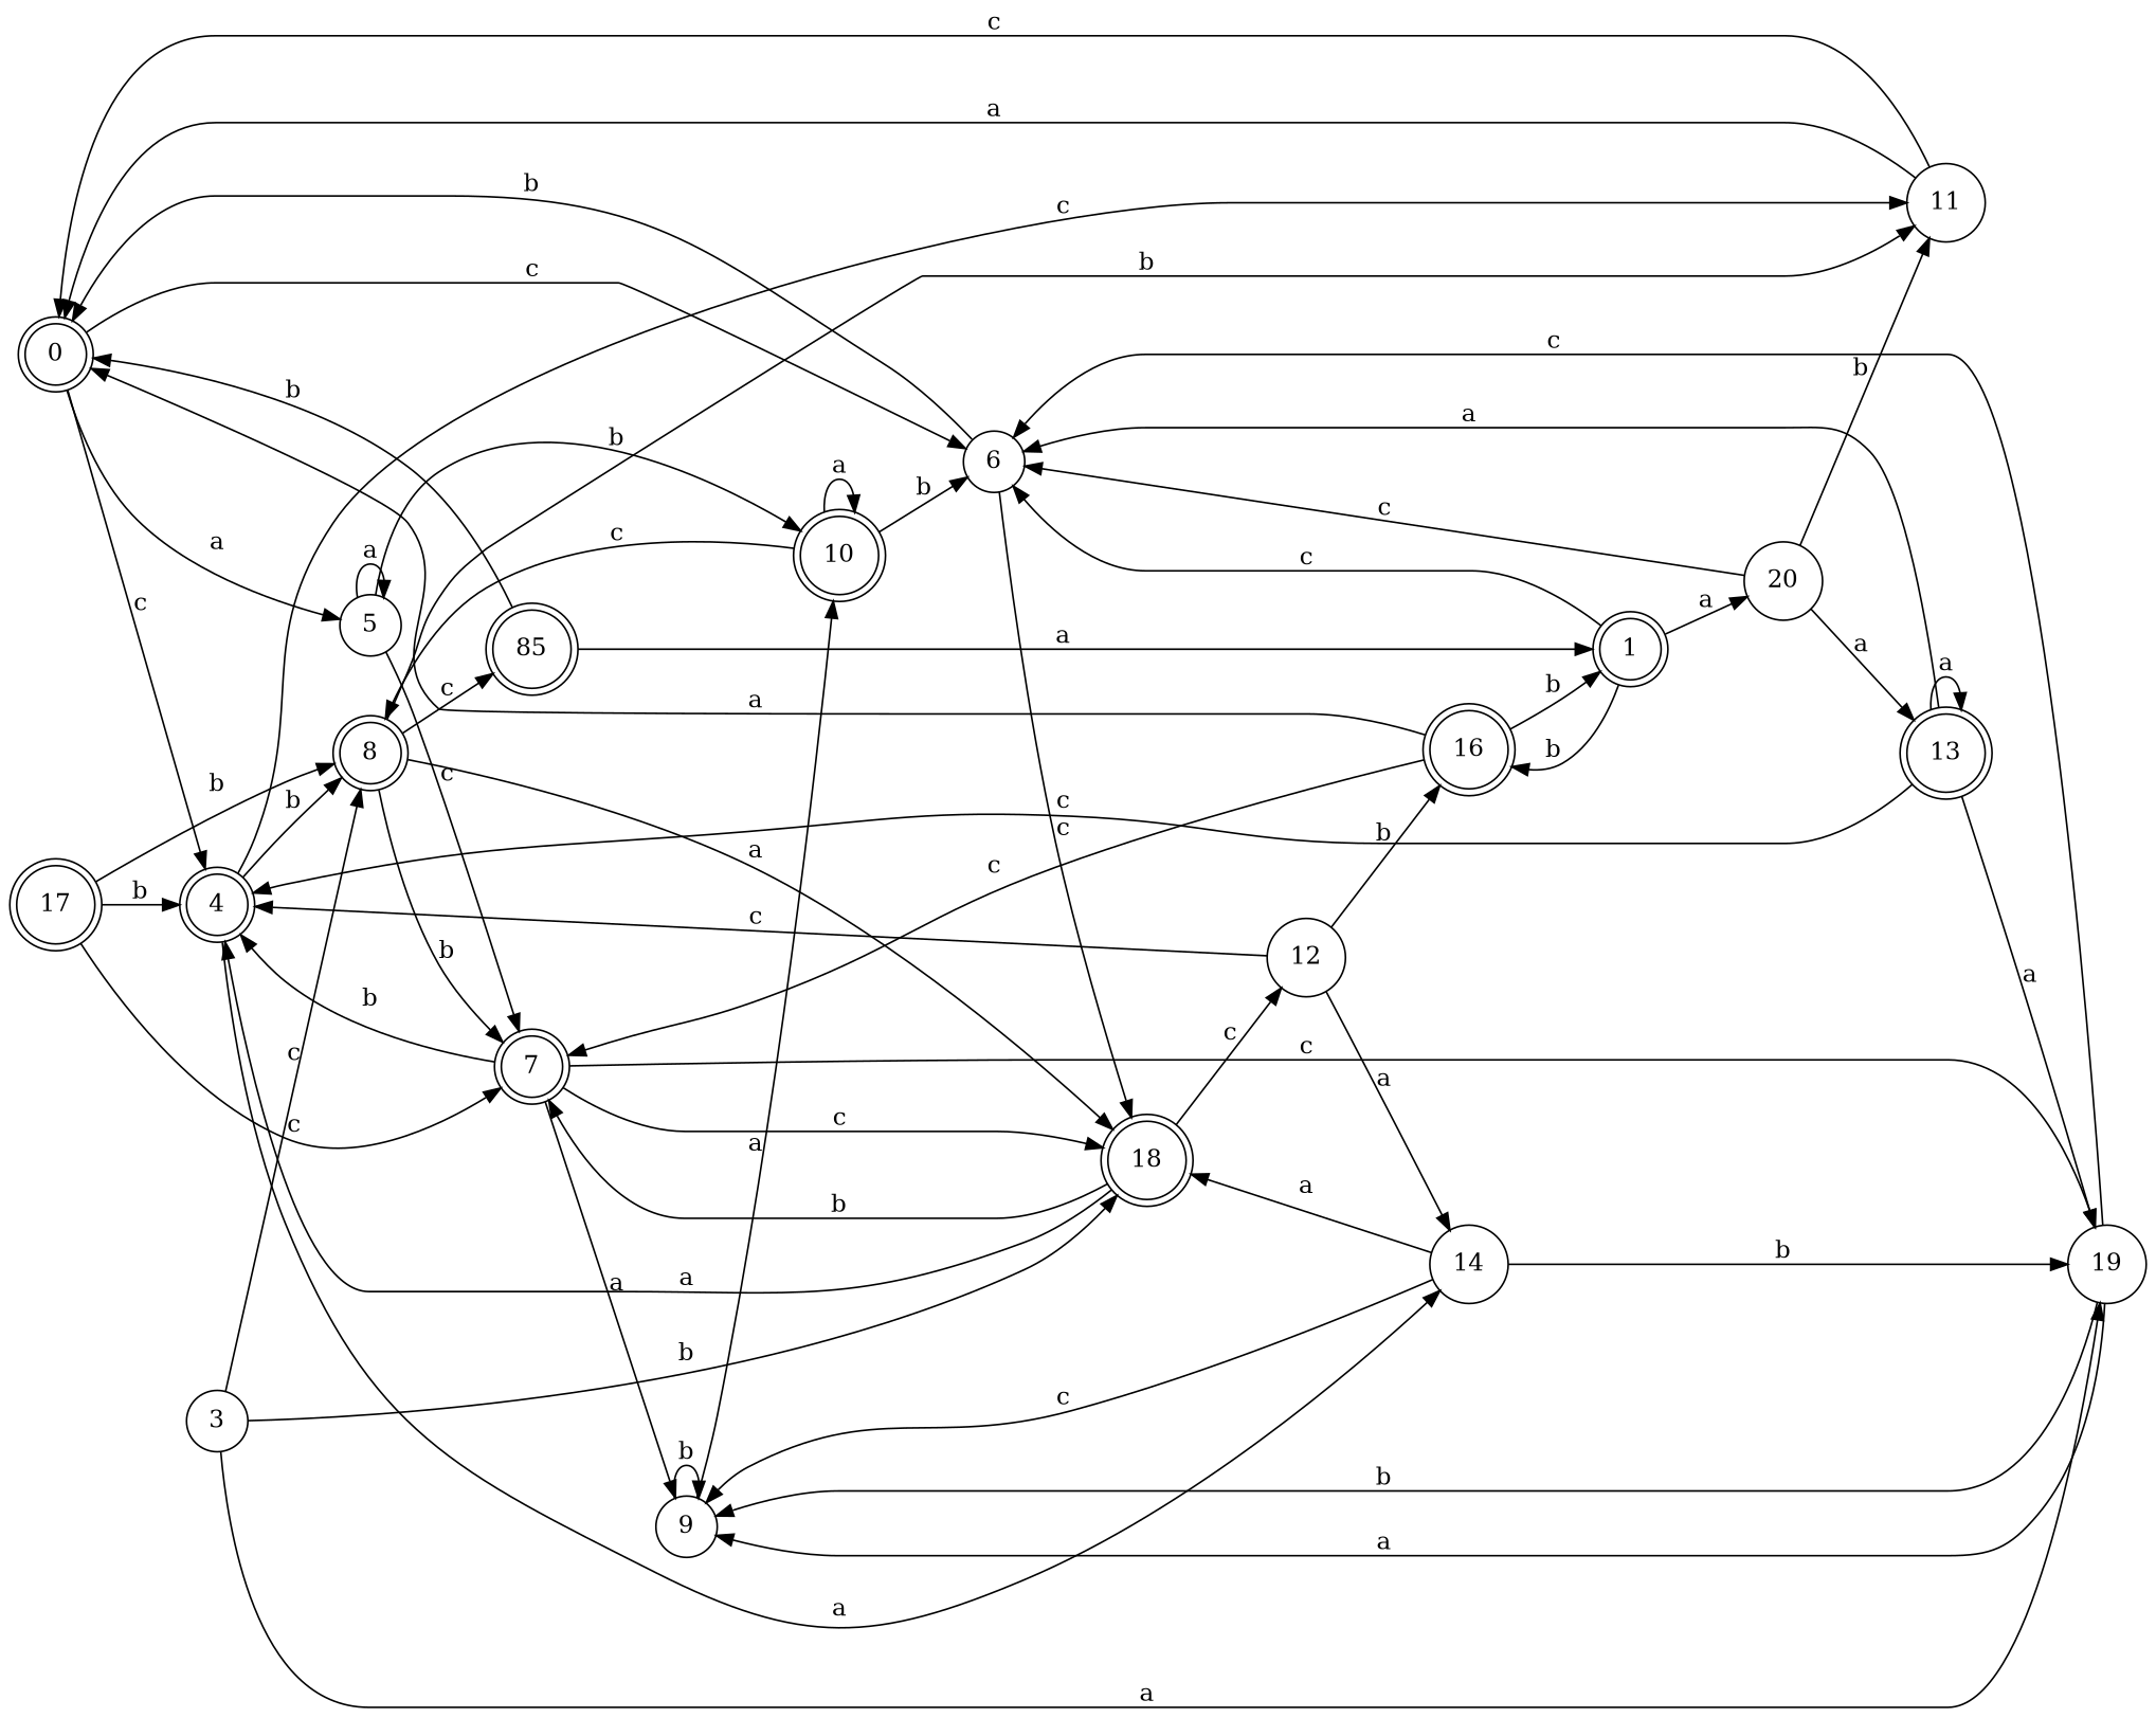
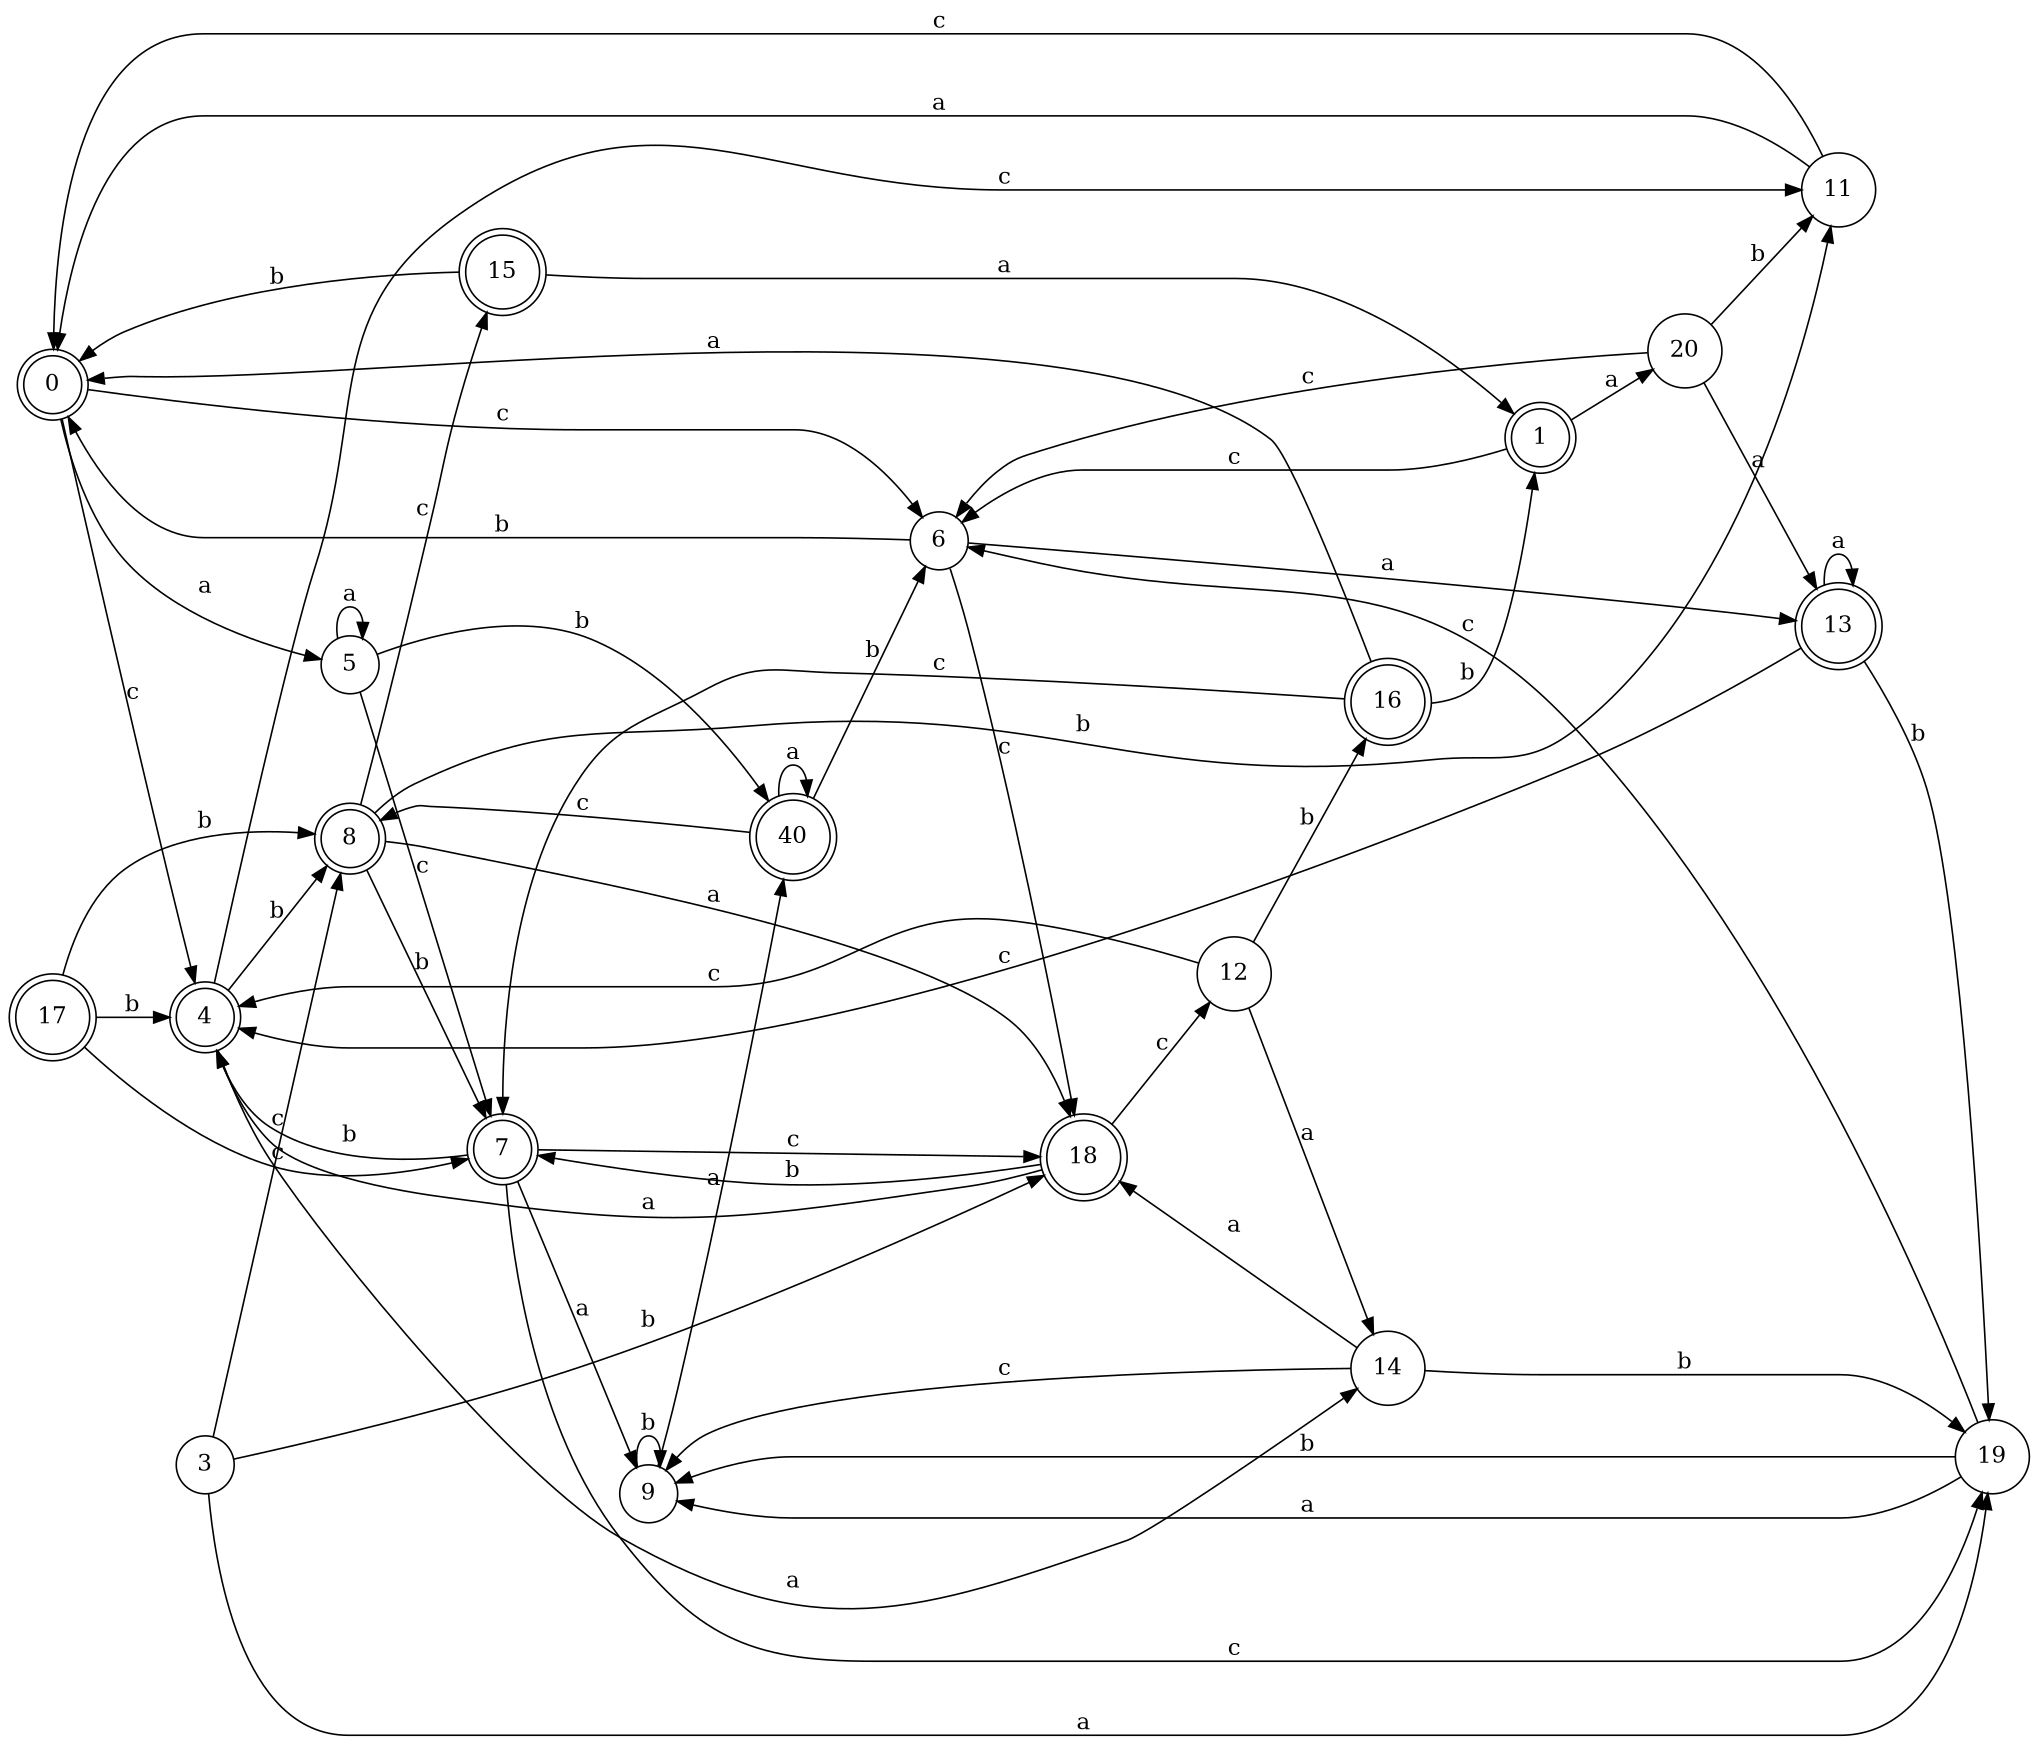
  digraph {
    rankdir=LR
    node [color=black fillcolor=white shape=doublecircle style=filled]
    n1 [label=0]
    n2 [label=4 style="rounded,filled"]
    n3 [label=5 shape=circle]
    n4 [label=6 shape=circle]
    n5 [label=8 style="rounded,filled"]
    n6 [label=11 shape=circle]
    n7 [label=14 shape=circle]
    n8 [label=7 style="rounded,filled"]
-   n9 [label=10 style="rounded,filled"]
+   n9 [label=40 style="rounded,filled"]
    n10 [label=18]
    n11 [label=13 style="rounded,filled"]
    n12 [label=1 style="rounded,filled"]
    n13 [label=16 style="rounded,filled"]
    n14 [label=20 shape=circle]
    n15 [label=3 shape=circle style="rounded,filled"]
    n16 [label=19 shape=circle]
-   n17 [label=85 style="rounded,filled"]
+   n17 [label=15 style="rounded,filled"]
    n18 [label=12 shape=circle]
    n19 [label=9 shape=circle]
    n20 [label=17 style="rounded,filled"]
    n1 -> n2 [label=c]
    n1 -> n3 [label=a]
    n1 -> n4 [label=c]
    n2 -> n5 [label=b]
    n2 -> n6 [label=c]
    n2 -> n7 [label=a]
    n3 -> n3 [label=a]
    n3 -> n8 [label=c]
    n3 -> n9 [label=b]
    n4 -> n1 [label=b]
    n4 -> n10 [label=c]
-   n11 -> n4 [label=a]
+   n4 -> n11 [label=a]
    n5 -> n6 [label=b]
    n5 -> n8 [label=b]
    n5 -> n10 [label=a]
    n5 -> n17 [label=c]
    n6 -> n1 [label=a]
    n6 -> n1 [label=c]
    n7 -> n10 [label=a]
    n7 -> n16 [label=b]
    n7 -> n19 [label=c]
    n8 -> n2 [label=b]
    n8 -> n10 [label=c]
    n8 -> n16 [label=c]
    n8 -> n19 [label=a]
    n9 -> n4 [label=b]
    n9 -> n5 [label=c]
    n9 -> n9 [label=a]
    n10 -> n2 [label=a]
    n10 -> n8 [label=b]
    n10 -> n18 [label=c]
    n11 -> n2 [label=c]
    n11 -> n11 [label=a]
-   n11 -> n16 [label=a]
+   n11 -> n16 [label=b]
    n12 -> n4 [label=c]
-   n12 -> n13 [label=b]
    n12 -> n14 [label=a]
    n13 -> n1 [label=a]
    n13 -> n8 [label=c]
    n13 -> n12 [label=b]
    n14 -> n4 [label=c]
    n14 -> n6 [label=b]
    n14 -> n11 [label=a]
    n15 -> n5 [label=c]
    n15 -> n10 [label=b]
    n15 -> n16 [label=a]
    n16 -> n4 [label=c]
    n16 -> n19 [label=a]
    n16 -> n19 [label=b]
    n17 -> n1 [label=b]
    n17 -> n12 [label=a]
    n18 -> n2 [label=c]
    n18 -> n7 [label=a]
    n18 -> n13 [label=b]
    n19 -> n9 [label=a]
    n19 -> n19 [label=b]
    n20 -> n2 [label=b]
    n20 -> n5 [label=b]
    n20 -> n8 [label=c]
  }
